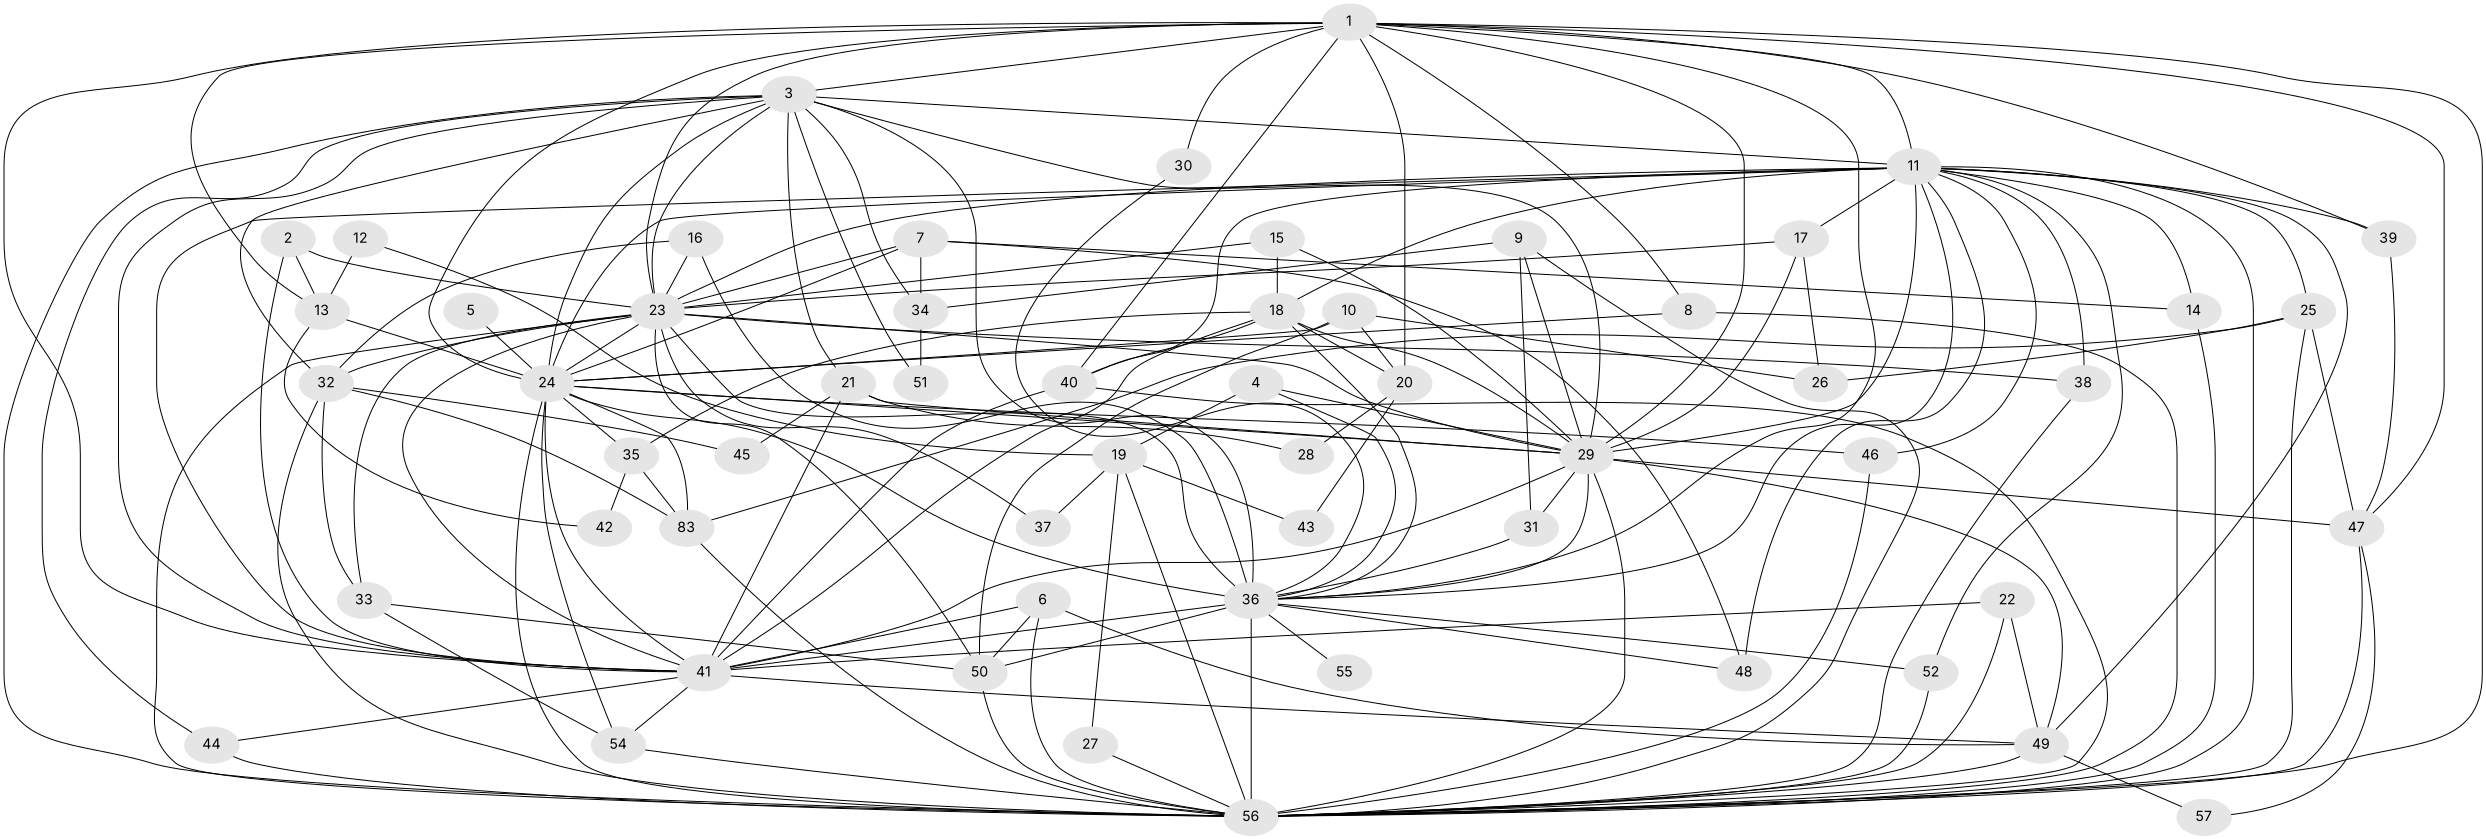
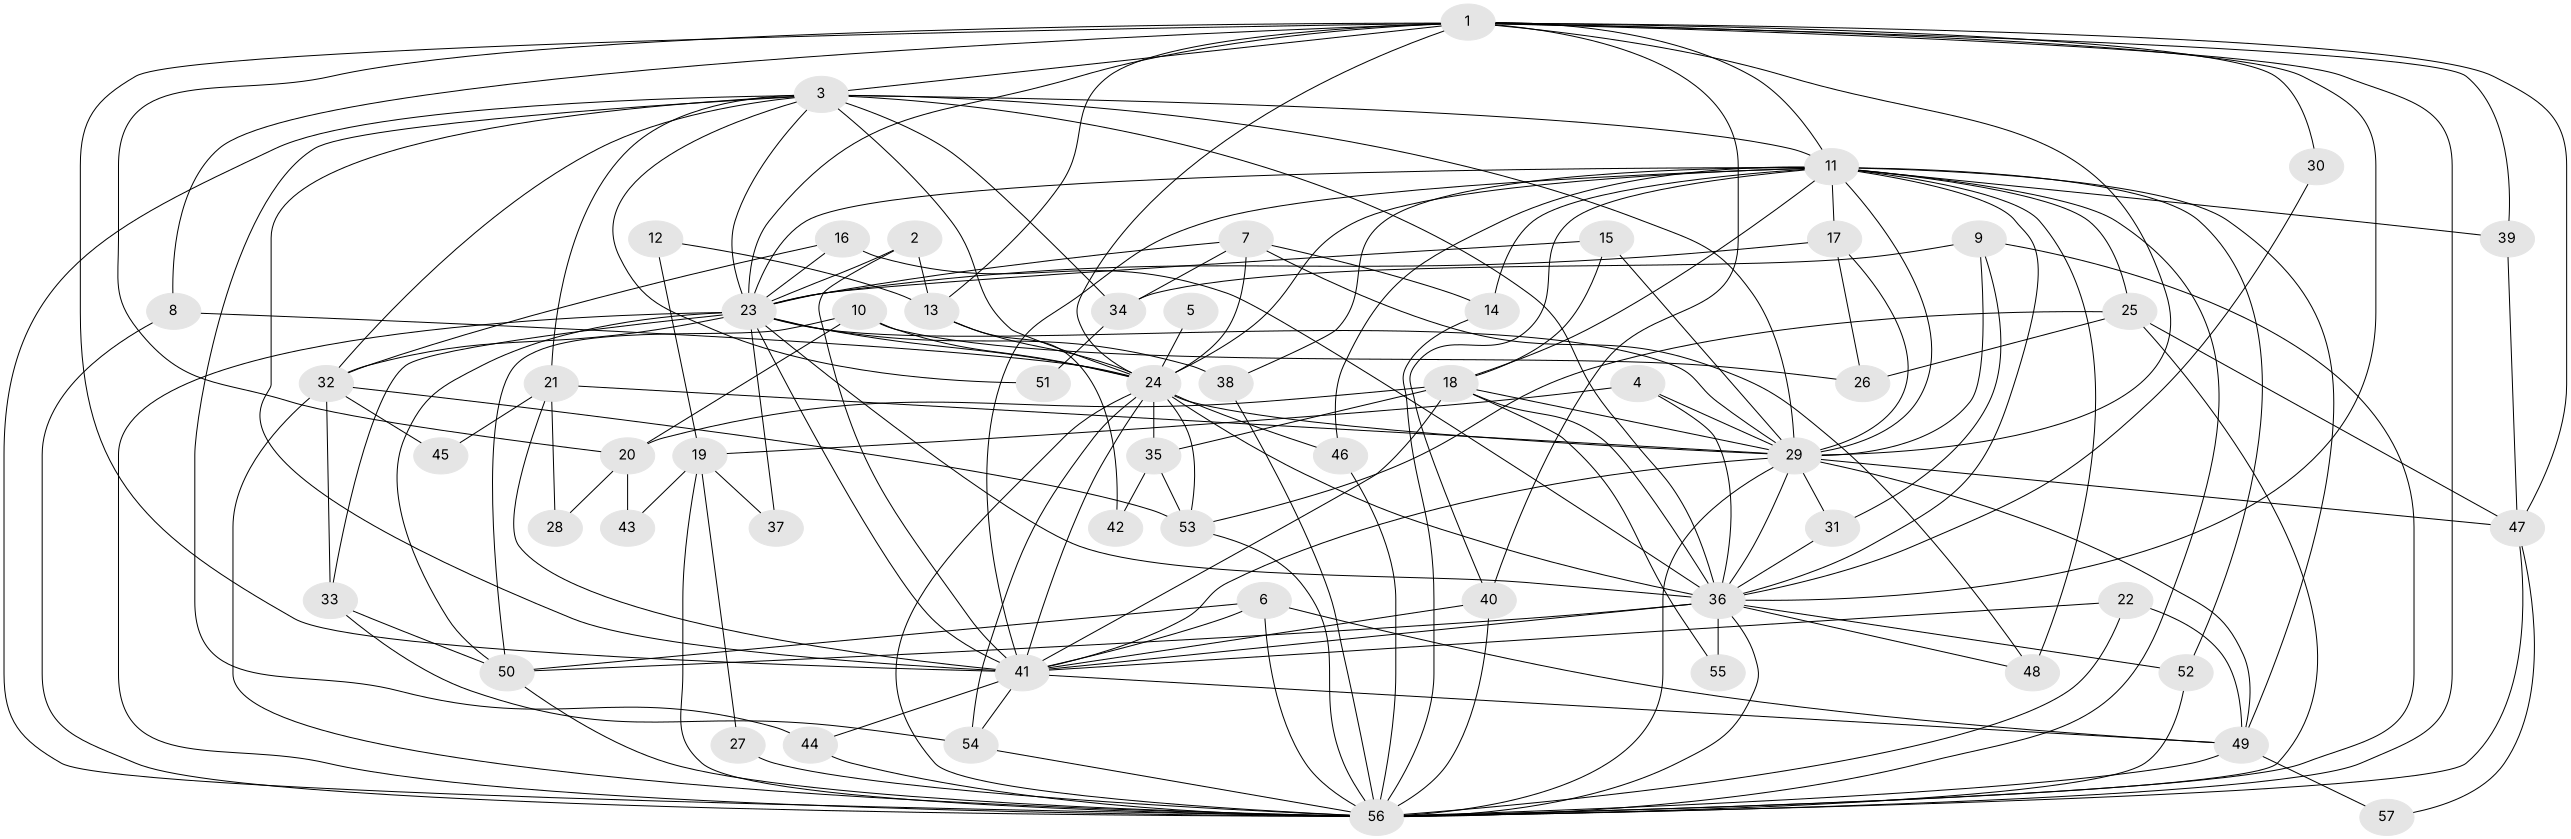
  graph {
    fontname=Inter
    node [color=gray90 fontname=Inter style=filled]
    edge [fontname=Inter weight=1.0]
    1
    3
    8
    11
    13
    20
    23
    24
    29
    30
    36
    39
    40
    41
    47
    56
    21
    32
    34
    44
    51
    49
    14
    48
    17
    18
    25
    38
    46
    52
    42
    43
    28
    50
    37
    33
    35
-   53 [label=83]
+   53
    54
    31
    55
    57
    2
    45
    4
    19
    27
    5
    6
    7
    9
    10
    26
    12
    15
    16
    22
    1 -- 3
    1 -- 8
    1 -- 11
    1 -- 13
    1 -- 20
    1 -- 23 [weight=2.0]
    1 -- 24
    1 -- 29
    1 -- 30
    1 -- 36
    1 -- 39
    1 -- 40
    1 -- 41
    1 -- 47
    1 -- 56
    3 -- 11 [weight=2.0]
    3 -- 23 [weight=2.0]
    3 -- 24
    3 -- 29
    3 -- 36 [weight=2.0]
    3 -- 41
    3 -- 56
    3 -- 21
    3 -- 32
    3 -- 34
    3 -- 44
    3 -- 51
    8 -- 24
    8 -- 56
    11 -- 23 [weight=3.0]
    11 -- 24
    11 -- 29
    11 -- 36
    11 -- 39
    11 -- 40
    11 -- 41
    11 -- 56 [weight=2.0]
    11 -- 49
    11 -- 14
    11 -- 48
    11 -- 17
    11 -- 18
    11 -- 25
    11 -- 38
    11 -- 46
    11 -- 52
    13 -- 24
    13 -- 42
    20 -- 43
    20 -- 28
    23 -- 24 [weight=2.0]
    23 -- 29 [weight=2.0]
    23 -- 36 [weight=3.0]
    23 -- 41 [weight=2.0]
    23 -- 56 [weight=4.0]
    23 -- 32
    23 -- 38
    23 -- 50
    23 -- 37
    23 -- 33
    24 -- 29
    24 -- 36 [weight=2.0]
    24 -- 41
    24 -- 56
    24 -- 46
    24 -- 35
    24 -- 53
    24 -- 54
    29 -- 36 [weight=2.0]
    29 -- 41
    29 -- 47
    29 -- 56 [weight=3.0]
    29 -- 49
    29 -- 31
    30 -- 36
    36 -- 41 [weight=3.0]
    36 -- 56 [weight=3.0]
    36 -- 48
    36 -- 52
    36 -- 50
    36 -- 55
    39 -- 47
    40 -- 41
    40 -- 56
    41 -- 44
    41 -- 49
    41 -- 54
    47 -- 56
    47 -- 57
    21 -- 29
    21 -- 41
    21 -- 28
    21 -- 45
    32 -- 56 [weight=2.0]
    32 -- 33
    32 -- 53
    32 -- 45
    34 -- 51
    44 -- 56
    49 -- 56
    49 -- 57
    14 -- 56
    17 -- 23
    17 -- 29
    17 -- 26
    18 -- 20
    18 -- 29
    18 -- 36
    18 -- 41
    18 -- 35
-   18 -- 40
+   18 -- 55
    25 -- 47
    25 -- 56
    25 -- 53
    25 -- 26
    38 -- 56
    46 -- 56
    52 -- 56
    50 -- 56
    33 -- 50
    33 -- 54
    35 -- 42
    35 -- 53
    53 -- 56
    54 -- 56
    31 -- 36
    2 -- 13
    2 -- 23
    2 -- 41
    4 -- 29
    4 -- 36
    4 -- 19
    19 -- 56 [weight=2.0]
    19 -- 43
    19 -- 37
    19 -- 27
    27 -- 56
    5 -- 24
    6 -- 41
    6 -- 56
    6 -- 49
    6 -- 50
    7 -- 23
    7 -- 24
    7 -- 34
    7 -- 14
    7 -- 48
    9 -- 29
    9 -- 56
    9 -- 34
    9 -- 31
    10 -- 20
    10 -- 24
    10 -- 50
    10 -- 26
    12 -- 13
    12 -- 19
    15 -- 23
    15 -- 29
    15 -- 18
    16 -- 23 [weight=2.0]
    16 -- 36
    16 -- 32
    22 -- 41
    22 -- 56
    22 -- 49
  }
